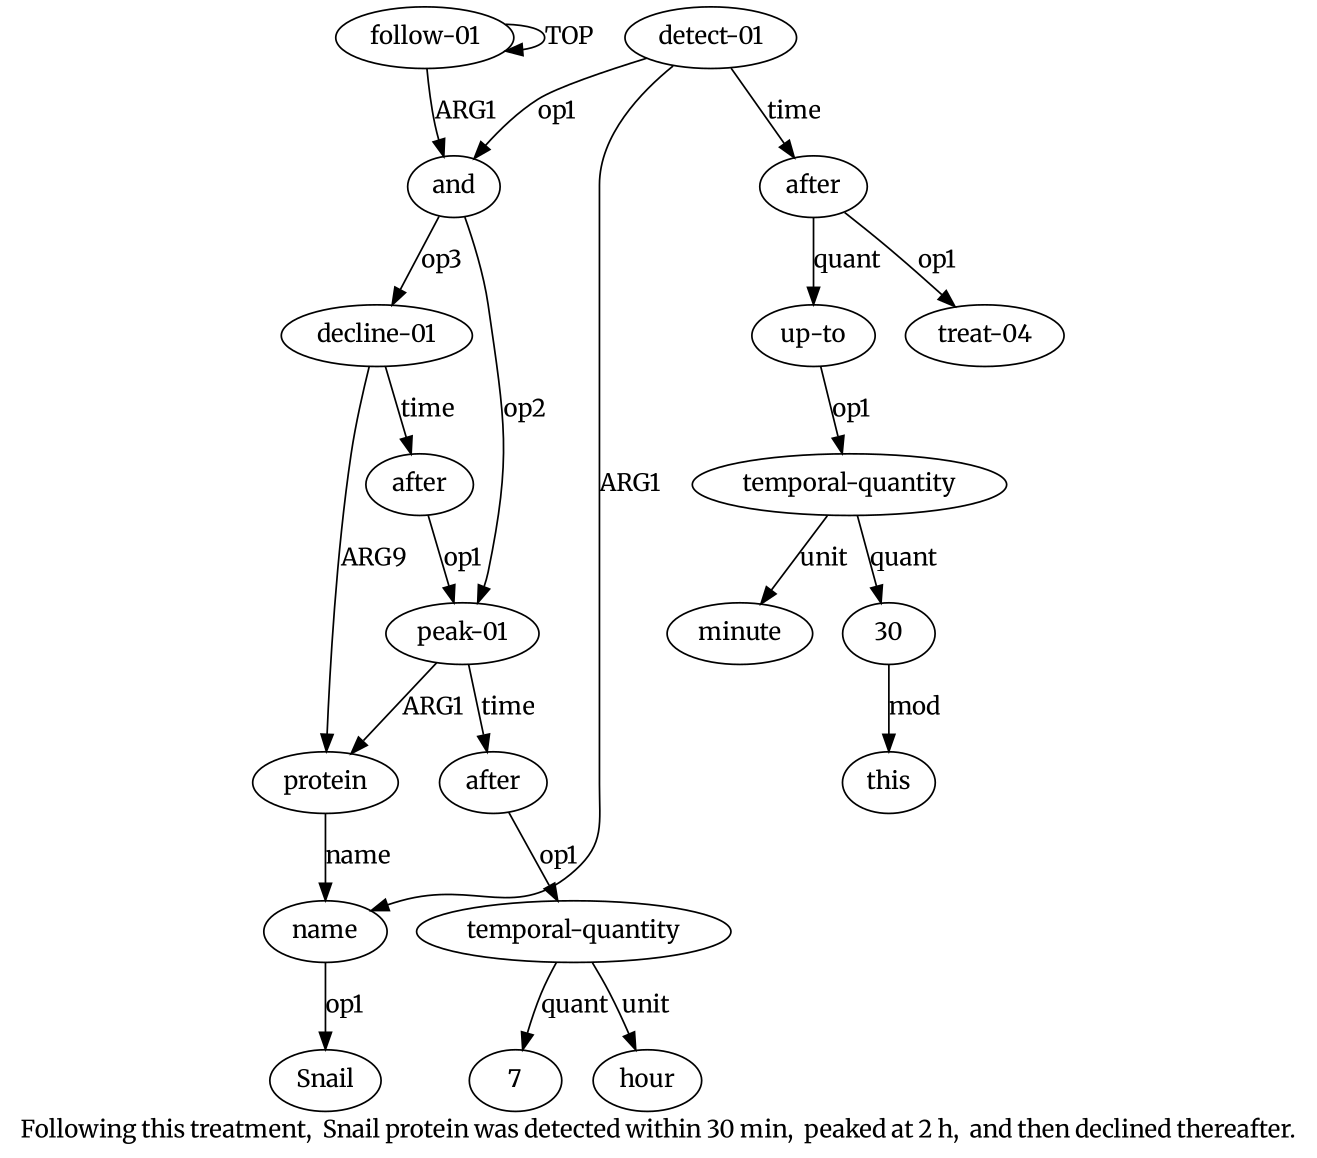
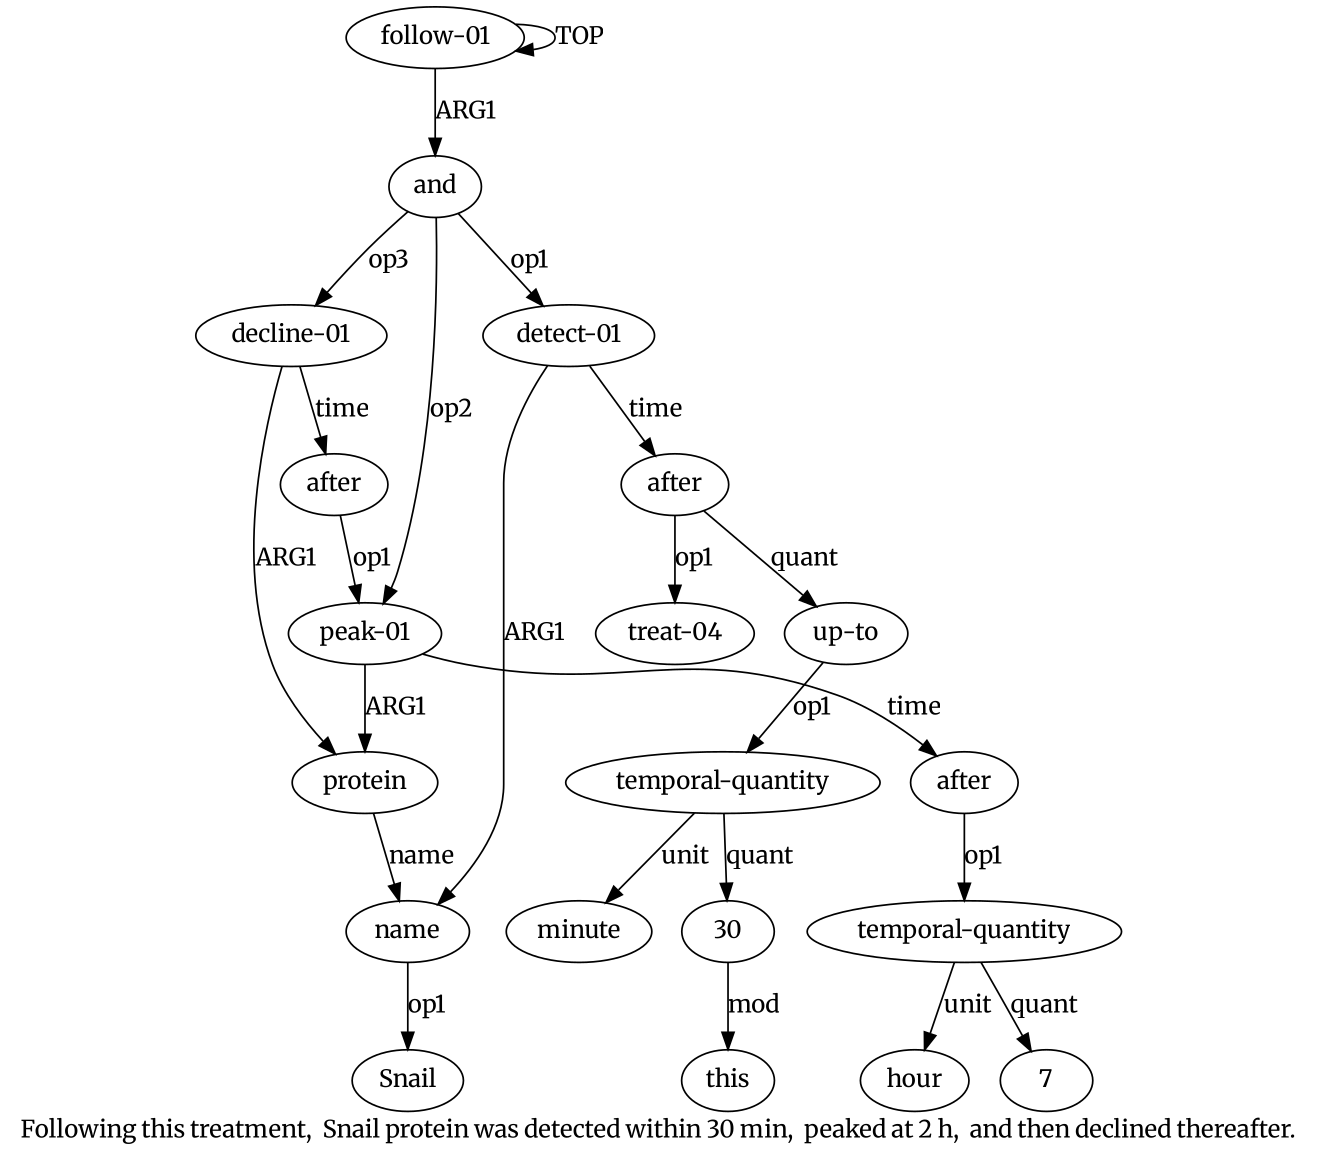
  digraph {
    fontname=Merriweather
    label="Following this treatment,  Snail protein was detected within 30 min,  peaked at 2 h,  and then declined thereafter."
    node [color=black fontname=Merriweather gold_ind=-1 gold_label=after test_ind=-1 test_label=after]
    edge [color=black fontname=Merriweather gold_label=op1 test_label=op1]
    n1 [gold_ind=15 gold_label="decline-01" label="decline-01" test_ind=15 test_label="decline-01"]
    n2 [gold_ind=16 label=after test_ind=16]
    n3 [gold_ind=3 gold_label=protein label=protein test_ind=3 test_label=protein]
    n4 [gold_ind=11 gold_label="peak-01" label="peak-01" test_ind=11 test_label="peak-01"]
    n5 [gold_ind=4 gold_label=name label=name test_ind=4 test_label=name]
    n6 [gold_ind=12 label=after test_ind=12]
    n7 [gold_label=Snail label=Snail test_label=Snail]
    n8 [gold_ind=14 gold_label=hour label=hour test_ind=14 test_label=hour]
    n9 [gold_ind=13 gold_label="temporal-quantity" label="temporal-quantity" test_ind=13 test_label="temporal-quantity"]
    n10 [gold_label=2 label=7 test_label=2]
    n11 [gold_ind=10 gold_label=minute label=minute test_ind=10 test_label=minute]
    n12 [gold_ind=1 gold_label=and label=and test_ind=1 test_label=and]
    n13 [gold_ind=2 gold_label="detect-01" label="detect-01" test_ind=2 test_label="detect-01"]
    n14 [gold_ind=5 label=after test_ind=5]
    n15 [gold_ind=6 gold_label="treat-04" label="treat-04" test_ind=6 test_label="treat-04"]
    n16 [gold_ind=8 gold_label="up-to" label="up-to" test_ind=8 test_label="up-to"]
    n17 [gold_ind=0 gold_label="follow-01" label="follow-01" test_ind=0 test_label="follow-01"]
    n18 [gold_ind=9 gold_label="temporal-quantity" label="temporal-quantity" test_ind=9 test_label="temporal-quantity"]
    n19 [gold_ind=7 gold_label=this label=this test_ind=7 test_label=this]
    n20 [gold_label=30 label=30 test_label=30]
    n1 -> n2 [gold_label=time label=time test_label=time]
-   n1 -> n3 [gold_label=ARG1 label=ARG9 test_label=ARG1]
+   n1 -> n3 [gold_label=ARG1 label=ARG1 test_label=ARG1]
    n2 -> n4 [label=op1]
    n3 -> n5 [gold_label=name label=name test_label=name]
    n4 -> n3 [gold_label=ARG1 label=ARG1 test_label=ARG1]
    n4 -> n6 [gold_label=time label=time test_label=time]
    n5 -> n7 [label=op1]
    n6 -> n9 [label=op1]
    n9 -> n8 [gold_label=unit label=unit test_label=unit]
    n9 -> n10 [gold_label=quant label=quant test_label=quant]
    n12 -> n1 [gold_label=op3 label=op3 test_label=op3]
    n12 -> n4 [gold_label=op2 label=op2 test_label=op2]
-   n13 -> n12 [label=op1]
+   n12 -> n13 [label=op1]
    n13 -> n5 [gold_label=ARG1 label=ARG1 test_label=ARG1]
    n13 -> n14 [gold_label=time label=time test_label=time]
    n14 -> n15 [label=op1]
    n14 -> n16 [gold_label=quant label=quant test_label=quant]
    n16 -> n18 [label=op1]
    n17 -> n12 [gold_label=ARG1 label=ARG1 test_label=ARG1]
    n17 -> n17 [gold_label=TOP label=TOP test_label=TOP]
    n18 -> n11 [gold_label=unit label=unit test_label=unit]
    n18 -> n20 [gold_label=quant label=quant test_label=quant]
    n20 -> n19 [gold_label=mod label=mod test_label=mod]
  }
